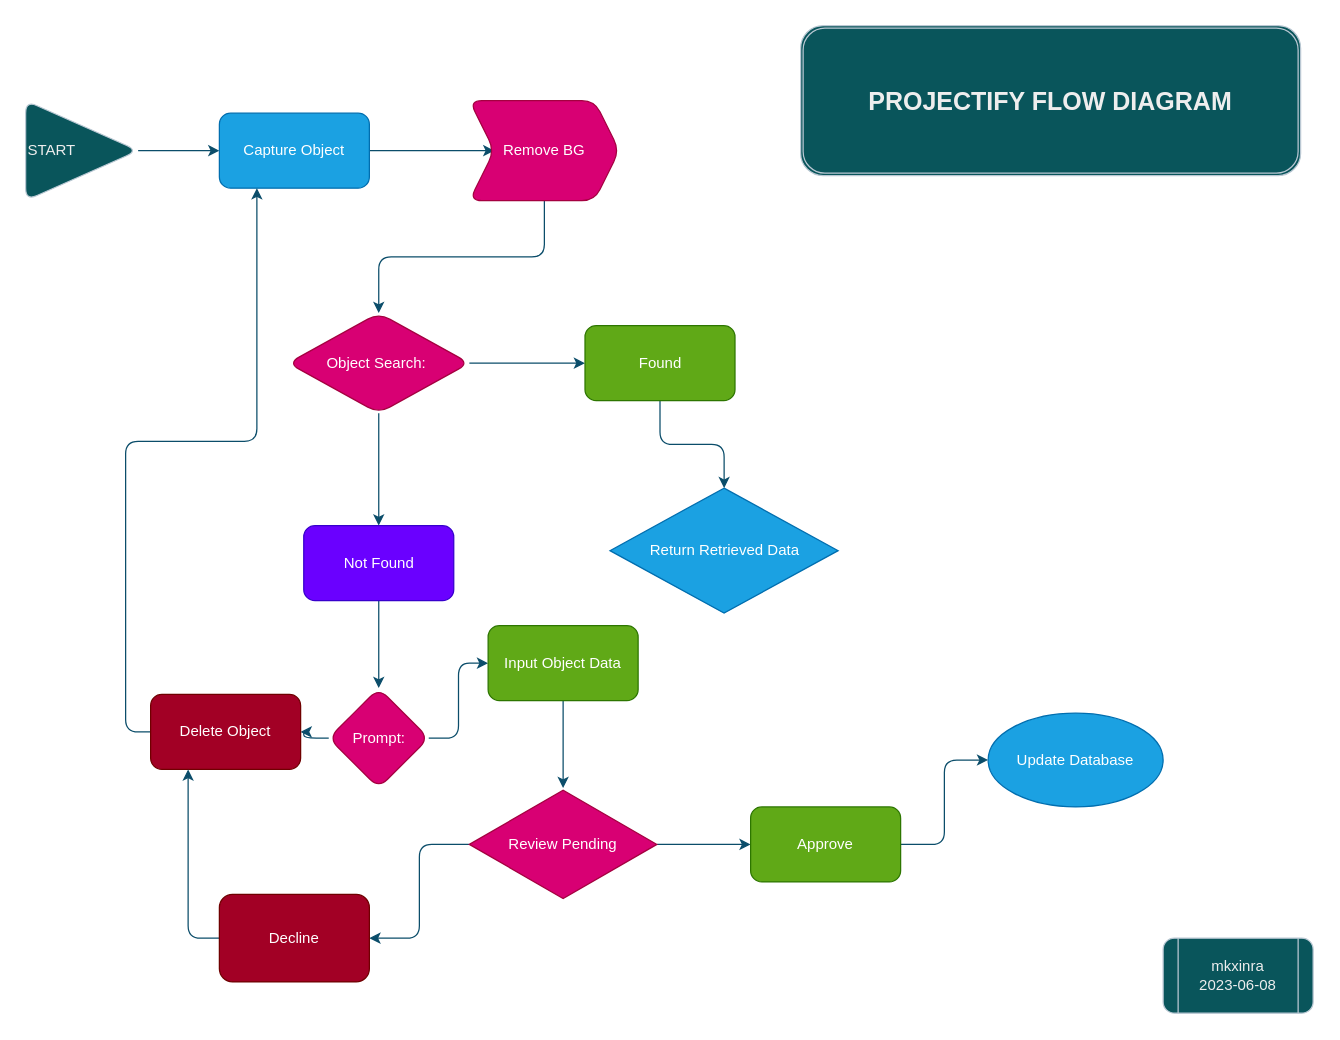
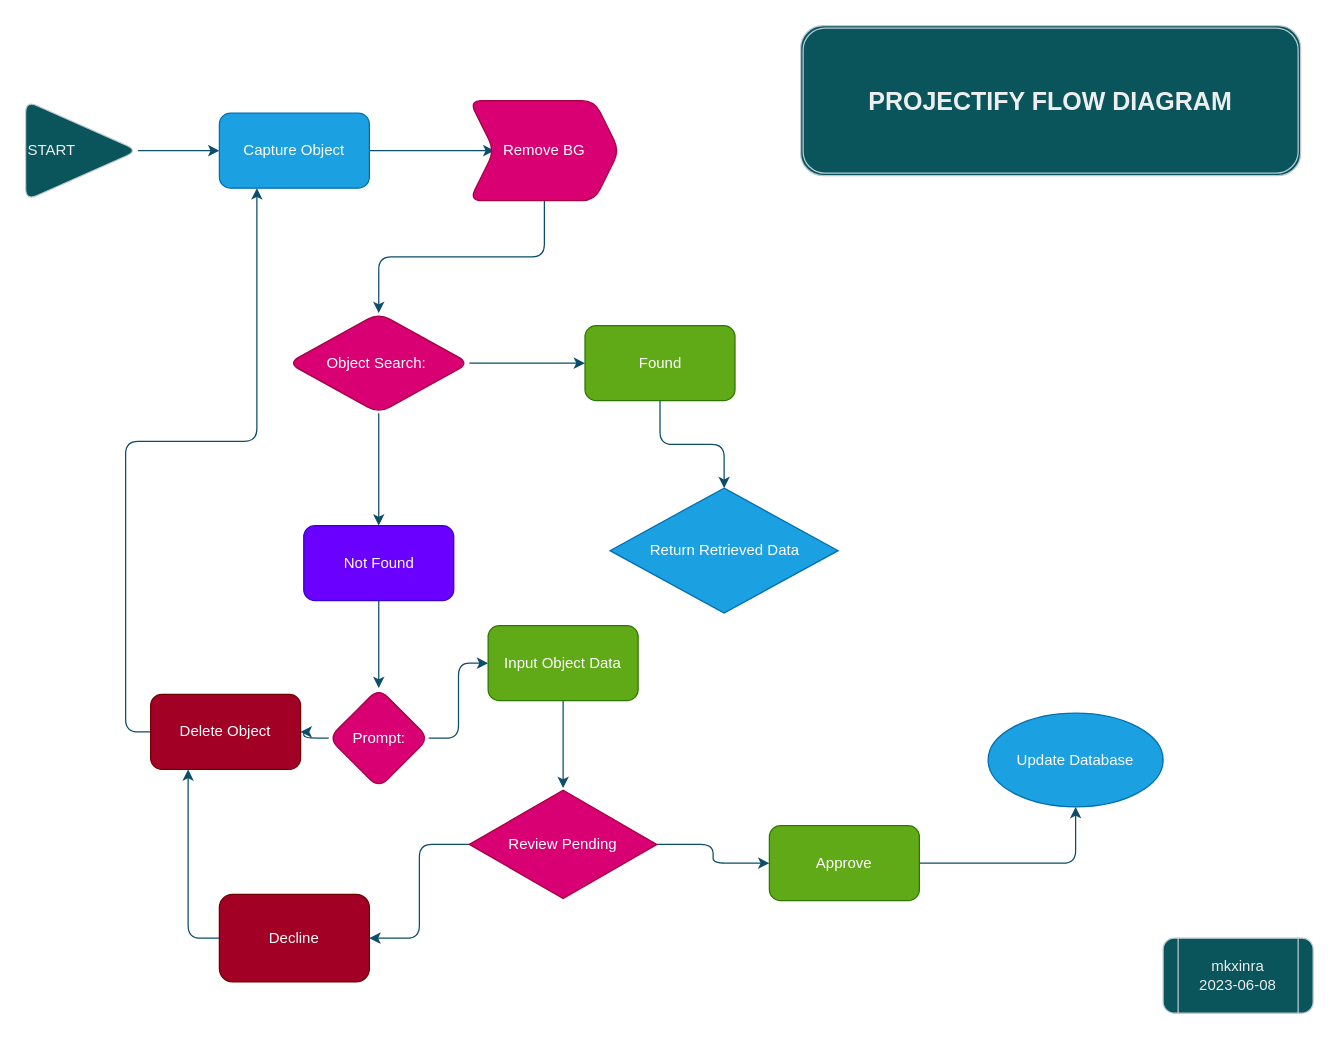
  <mxCell id="0" />
  <mxCell id="1" parent="0" />
  <mxCell id="2" value="" style="edgeStyle=orthogonalEdgeStyle;rounded=1;orthogonalLoop=1;jettySize=auto;html=1;labelBackgroundColor=none;strokeColor=#0B4D6A;fontColor=default;" parent="1" source="3" target="5" edge="1"><mxGeometry relative="1" as="geometry" /></mxCell>
  <mxCell id="3" value="&lt;div style=&quot;&quot;&gt;&lt;span style=&quot;background-color: initial;&quot;&gt;START&lt;/span&gt;&lt;/div&gt;" style="triangle;whiteSpace=wrap;html=1;align=left;fillColor=#09555B;fontColor=#EEEEEE;strokeColor=#BAC8D3;rounded=1;labelBackgroundColor=none;" parent="1" vertex="1"><mxGeometry x="20" y="80" width="90" height="80" as="geometry" /></mxCell>
  <mxCell id="4" value="" style="edgeStyle=orthogonalEdgeStyle;rounded=1;orthogonalLoop=1;jettySize=auto;html=1;labelBackgroundColor=none;strokeColor=#0B4D6A;fontColor=default;" parent="1" source="5" target="7" edge="1"><mxGeometry relative="1" as="geometry" /></mxCell>
  <mxCell id="5" value="Capture Object" style="whiteSpace=wrap;html=1;align=center;fillColor=#1ba1e2;fontColor=#ffffff;strokeColor=#006EAF;rounded=1;labelBackgroundColor=none;" parent="1" vertex="1"><mxGeometry x="175" y="90" width="120" height="60" as="geometry" /></mxCell>
  <mxCell id="6" value="" style="edgeStyle=orthogonalEdgeStyle;rounded=1;orthogonalLoop=1;jettySize=auto;html=1;labelBackgroundColor=none;strokeColor=#0B4D6A;fontColor=default;" parent="1" source="7" target="10" edge="1"><mxGeometry relative="1" as="geometry" /></mxCell>
  <mxCell id="7" value="Remove BG" style="shape=step;perimeter=stepPerimeter;whiteSpace=wrap;html=1;fixedSize=1;fillColor=#d80073;fontColor=#ffffff;strokeColor=#A50040;rounded=1;labelBackgroundColor=none;" parent="1" vertex="1"><mxGeometry x="375" y="80" width="120" height="80" as="geometry" /></mxCell>
  <mxCell id="8" value="" style="edgeStyle=orthogonalEdgeStyle;rounded=1;orthogonalLoop=1;jettySize=auto;html=1;labelBackgroundColor=none;strokeColor=#0B4D6A;fontColor=default;" parent="1" source="10" target="12" edge="1"><mxGeometry relative="1" as="geometry" /></mxCell>
  <mxCell id="9" value="" style="edgeStyle=orthogonalEdgeStyle;rounded=1;orthogonalLoop=1;jettySize=auto;html=1;labelBackgroundColor=none;strokeColor=#0B4D6A;fontColor=default;" parent="1" source="10" target="14" edge="1"><mxGeometry relative="1" as="geometry" /></mxCell>
  <mxCell id="10" value="Object Search:&amp;nbsp;" style="rhombus;whiteSpace=wrap;html=1;fillColor=#d80073;fontColor=#ffffff;strokeColor=#A50040;rounded=1;labelBackgroundColor=none;" parent="1" vertex="1"><mxGeometry x="230" y="250" width="145" height="80" as="geometry" /></mxCell>
  <mxCell id="11" value="" style="edgeStyle=orthogonalEdgeStyle;rounded=1;orthogonalLoop=1;jettySize=auto;html=1;labelBackgroundColor=none;strokeColor=#0B4D6A;fontColor=default;" parent="1" source="12" target="22" edge="1"><mxGeometry relative="1" as="geometry" /></mxCell>
  <mxCell id="12" value="Found" style="whiteSpace=wrap;html=1;fillColor=#60a917;fontColor=#ffffff;strokeColor=#2D7600;rounded=1;labelBackgroundColor=none;" parent="1" vertex="1"><mxGeometry x="467.5" y="260" width="120" height="60" as="geometry" /></mxCell>
  <mxCell id="13" value="" style="edgeStyle=orthogonalEdgeStyle;rounded=1;orthogonalLoop=1;jettySize=auto;html=1;labelBackgroundColor=none;strokeColor=#0B4D6A;fontColor=default;" parent="1" source="14" target="17" edge="1"><mxGeometry relative="1" as="geometry" /></mxCell>
  <mxCell id="14" value="Not Found" style="whiteSpace=wrap;html=1;fillColor=#6a00ff;fontColor=#ffffff;strokeColor=#3700CC;rounded=1;labelBackgroundColor=none;" parent="1" vertex="1"><mxGeometry x="242.5" y="420" width="120" height="60" as="geometry" /></mxCell>
  <mxCell id="15" value="" style="edgeStyle=orthogonalEdgeStyle;rounded=1;orthogonalLoop=1;jettySize=auto;html=1;labelBackgroundColor=none;strokeColor=#0B4D6A;fontColor=default;" parent="1" source="17" target="19" edge="1"><mxGeometry relative="1" as="geometry" /></mxCell>
  <mxCell id="16" value="" style="edgeStyle=orthogonalEdgeStyle;rounded=1;orthogonalLoop=1;jettySize=auto;html=1;labelBackgroundColor=none;strokeColor=#0B4D6A;fontColor=default;" parent="1" source="17" target="21" edge="1"><mxGeometry relative="1" as="geometry" /></mxCell>
  <mxCell id="17" value="Prompt:" style="rhombus;whiteSpace=wrap;html=1;fillColor=#d80073;fontColor=#ffffff;strokeColor=#A50040;rounded=1;labelBackgroundColor=none;" parent="1" vertex="1"><mxGeometry x="262.5" y="550" width="80" height="80" as="geometry" /></mxCell>
  <mxCell id="18" value="" style="edgeStyle=orthogonalEdgeStyle;rounded=1;orthogonalLoop=1;jettySize=auto;html=1;labelBackgroundColor=none;strokeColor=#0B4D6A;fontColor=default;" parent="1" source="19" edge="1"><mxGeometry relative="1" as="geometry"><mxPoint x="450" y="630" as="targetPoint" /></mxGeometry></mxCell>
  <mxCell id="19" value="Input Object Data" style="whiteSpace=wrap;html=1;fillColor=#60a917;fontColor=#ffffff;strokeColor=#2D7600;rounded=1;labelBackgroundColor=none;" parent="1" vertex="1"><mxGeometry x="390" y="500" width="120" height="60" as="geometry" /></mxCell>
  <mxCell id="20" style="edgeStyle=orthogonalEdgeStyle;rounded=1;orthogonalLoop=1;jettySize=auto;html=1;exitX=0;exitY=0.5;exitDx=0;exitDy=0;entryX=0.25;entryY=1;entryDx=0;entryDy=0;labelBackgroundColor=none;strokeColor=#0B4D6A;fontColor=default;" parent="1" source="21" target="5" edge="1"><mxGeometry relative="1" as="geometry" /></mxCell>
  <mxCell id="21" value="Delete Object" style="whiteSpace=wrap;html=1;fillColor=#a20025;fontColor=#ffffff;strokeColor=#6F0000;rounded=1;labelBackgroundColor=none;" parent="1" vertex="1"><mxGeometry x="120" y="555" width="120" height="60" as="geometry" /></mxCell>
  <mxCell id="22" value="Return Retrieved Data" style="rhombus;whiteSpace=wrap;html=1;fillColor=#1ba1e2;fontColor=#ffffff;strokeColor=#006EAF;labelBackgroundColor=none;" parent="1" vertex="1"><mxGeometry x="487.5" y="390" width="182.5" height="100" as="geometry" /></mxCell>
  <mxCell id="23" value="&lt;font style=&quot;font-size: 20px;&quot;&gt;&lt;b style=&quot;&quot;&gt;PROJECTIFY FLOW DIAGRAM&lt;/b&gt;&lt;/font&gt;" style="shape=ext;double=1;rounded=1;whiteSpace=wrap;html=1;labelBackgroundColor=none;fillColor=#09555B;strokeColor=#BAC8D3;fontColor=#EEEEEE;" parent="1" vertex="1"><mxGeometry x="640" y="20" width="400" height="120" as="geometry" /></mxCell>
  <mxCell id="24" value="" style="edgeStyle=orthogonalEdgeStyle;rounded=1;orthogonalLoop=1;jettySize=auto;html=1;labelBackgroundColor=none;strokeColor=#0B4D6A;fontColor=default;" parent="1" source="26" target="28" edge="1"><mxGeometry relative="1" as="geometry" /></mxCell>
  <mxCell id="25" value="" style="edgeStyle=orthogonalEdgeStyle;rounded=1;orthogonalLoop=1;jettySize=auto;html=1;labelBackgroundColor=none;strokeColor=#0B4D6A;fontColor=default;" parent="1" source="26" target="30" edge="1"><mxGeometry relative="1" as="geometry" /></mxCell>
  <mxCell id="26" value="Review Pending" style="html=1;whiteSpace=wrap;aspect=fixed;shape=isoRectangle;fillColor=#d80073;fontColor=#ffffff;strokeColor=#A50040;rounded=1;labelBackgroundColor=none;" parent="1" vertex="1"><mxGeometry x="375" y="630" width="150" height="90" as="geometry" /></mxCell>
  <mxCell id="27" value="" style="edgeStyle=orthogonalEdgeStyle;rounded=1;orthogonalLoop=1;jettySize=auto;html=1;labelBackgroundColor=none;strokeColor=#0B4D6A;fontColor=default;" parent="1" source="28" target="31" edge="1"><mxGeometry relative="1" as="geometry" /></mxCell>
- <mxCell id="28" value="Approve" style="whiteSpace=wrap;html=1;fillColor=#60a917;fontColor=#ffffff;strokeColor=#2D7600;rounded=1;labelBackgroundColor=none;" parent="1" vertex="1"><mxGeometry x="600" y="645" width="120" height="60" as="geometry" /></mxCell>
+ <mxCell id="28" value="Approve" style="whiteSpace=wrap;html=1;fillColor=#60a917;fontColor=#ffffff;strokeColor=#2D7600;rounded=1;labelBackgroundColor=none;" parent="1" vertex="1"><mxGeometry x="615" y="660" width="120" height="60" as="geometry" /></mxCell>
  <mxCell id="29" style="edgeStyle=orthogonalEdgeStyle;rounded=1;orthogonalLoop=1;jettySize=auto;html=1;exitX=0;exitY=0.5;exitDx=0;exitDy=0;entryX=0.25;entryY=1;entryDx=0;entryDy=0;labelBackgroundColor=none;strokeColor=#0B4D6A;fontColor=default;" parent="1" source="30" target="21" edge="1"><mxGeometry relative="1" as="geometry" /></mxCell>
  <mxCell id="30" value="Decline" style="whiteSpace=wrap;html=1;fillColor=#a20025;fontColor=#ffffff;strokeColor=#6F0000;rounded=1;labelBackgroundColor=none;" parent="1" vertex="1"><mxGeometry x="175" y="715" width="120" height="70" as="geometry" /></mxCell>
  <mxCell id="31" value="Update Database" style="ellipse;whiteSpace=wrap;html=1;fillColor=#1ba1e2;strokeColor=#006EAF;fontColor=#ffffff;rounded=1;labelBackgroundColor=none;" parent="1" vertex="1"><mxGeometry x="790" y="570" width="140" height="75" as="geometry" /></mxCell>
  <mxCell id="32" value="mkxinra&lt;br&gt;2023-06-08" style="shape=process;whiteSpace=wrap;html=1;backgroundOutline=1;rounded=1;labelBackgroundColor=none;fillColor=#09555B;strokeColor=#BAC8D3;fontColor=#EEEEEE;" parent="1" vertex="1"><mxGeometry x="930" y="750" width="120" height="60" as="geometry" /></mxCell>
